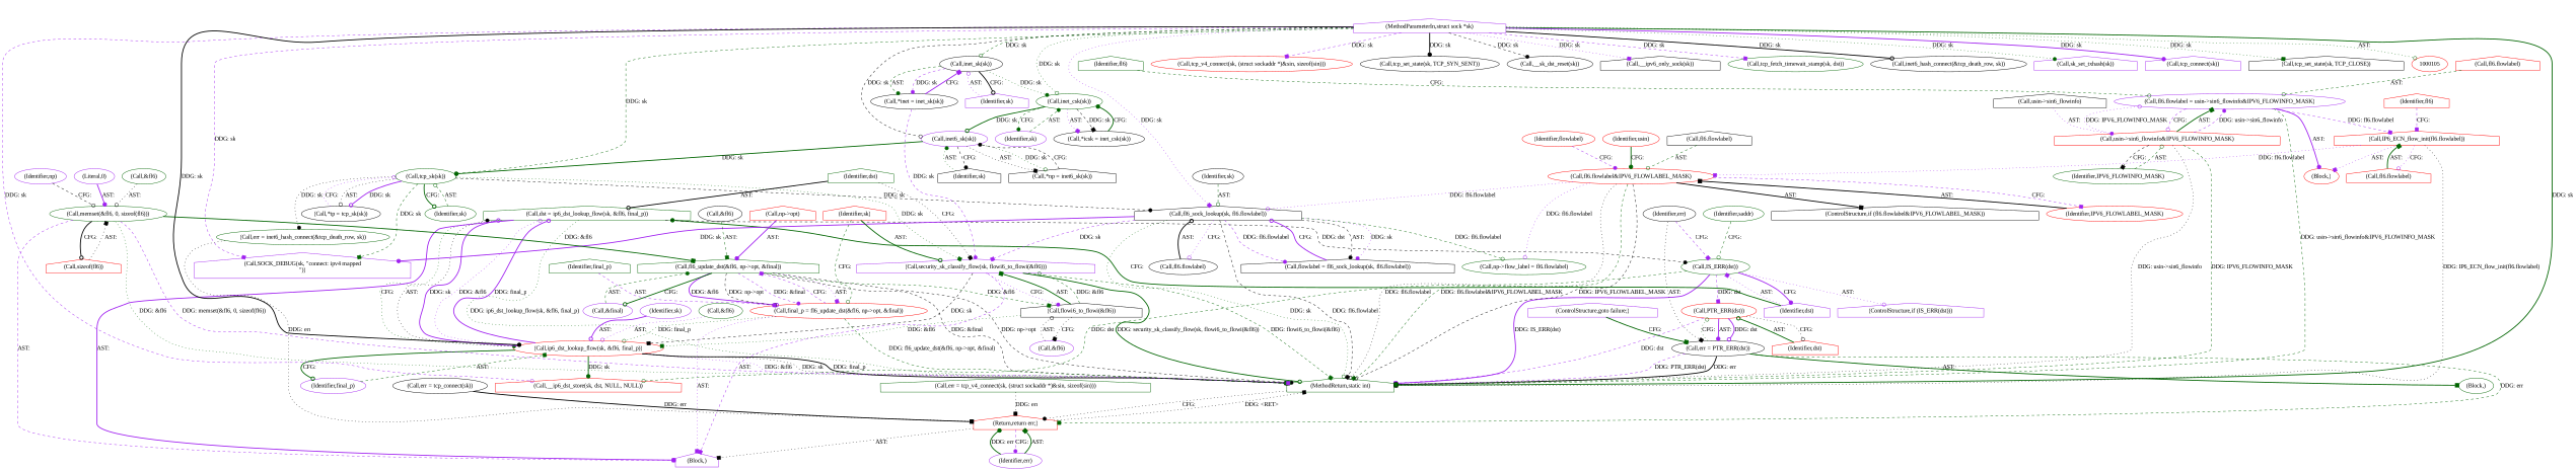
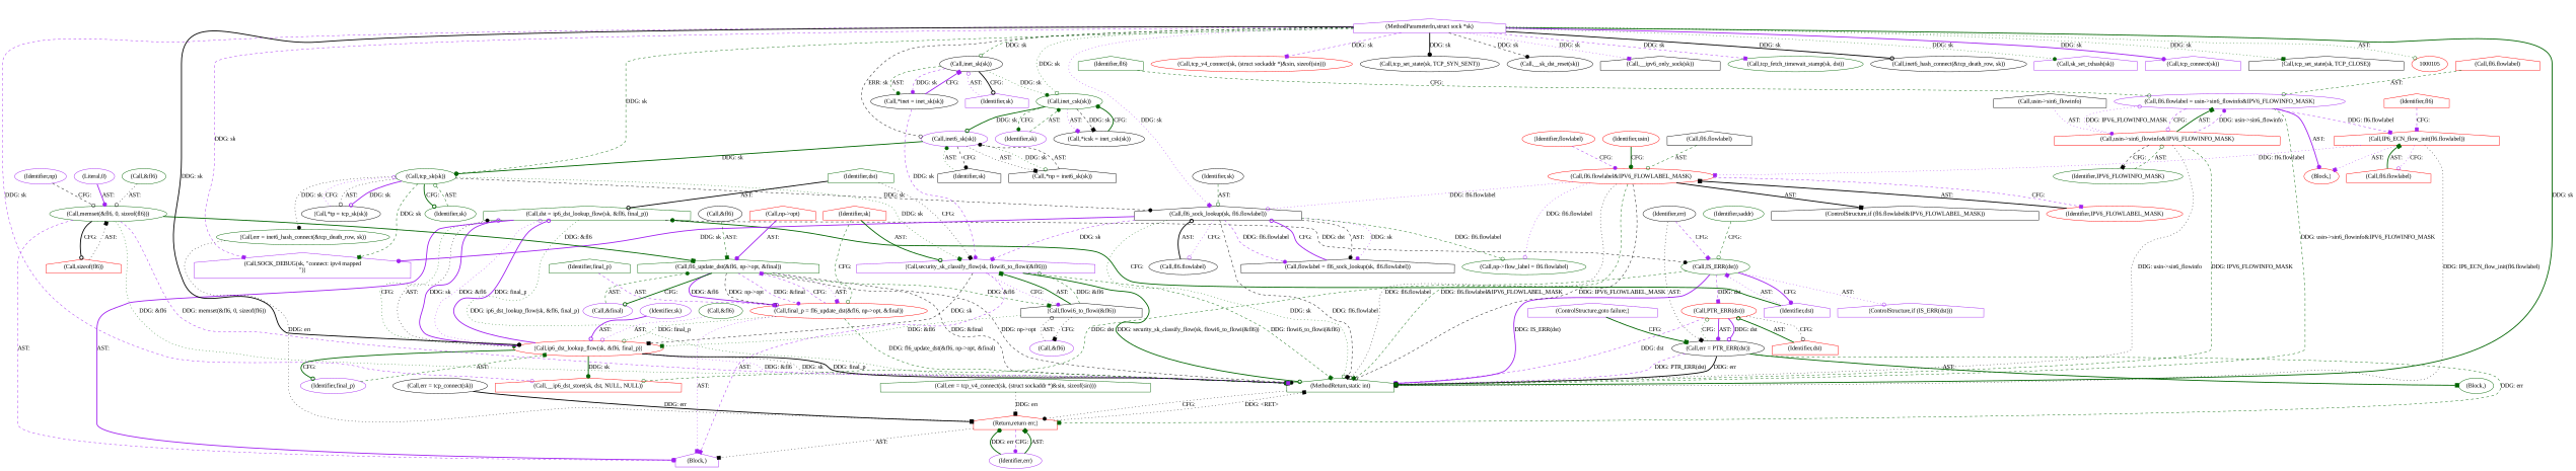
  digraph {
    fontname="Liberation Serif"
    node [color=black fontname="Liberation Serif" shape=ellipse]
    edge [arrowhead=box color=purple fontname="Liberation Serif" style=dashed]
    n1 [color=red label="(Call,PTR_ERR(dst))"]
    n2 [label="(Call,err = PTR_ERR(dst))"]
    n3 [color=red label="(Identifier,dst)" shape=house]
    n4 [color=darkgreen label="(MethodReturn,static int)" shape=house]
    n5 [color=red label="(Return,return err;)" shape=house]
    n6 [color=darkgreen label="(Block,)"]
    n7 [color=darkgreen label="(Call,IS_ERR(dst))"]
    n8 [color=purple label="(Identifier,dst)" shape=house]
    n9 [color=red label="(Call,__ip6_dst_store(sk, dst, NULL, NULL))" shape=house]
    n10 [color=purple label="(ControlStructure,if (IS_ERR(dst)))" shape=house]
    n11 [color=darkgreen label="(Call,dst = ip6_dst_lookup_flow(sk, &fl6, final_p))" shape=house]
    n12 [color=red label="(Call,ip6_dst_lookup_flow(sk, &fl6, final_p))"]
    n13 [color=purple label="(Block,)" shape=house]
    n14 [color=purple label="(Identifier,final_p)"]
    n15 [color=purple label="(Call,security_sk_classify_flow(sk, flowi6_to_flowi(&fl6)))" shape=house]
    n16 [label="(Call,flowi6_to_flowi(&fl6))" shape=house]
    n17 [color=purple label="(Call,&fl6)"]
    n18 [label="(Call,fl6_sock_lookup(sk, fl6.flowlabel))" shape=house]
    n19 [color=purple label="(Call,SOCK_DEBUG(sk, \"connect: ipv4 mapped\n\"))" shape=house]
    n20 [label="(Call,flowlabel = fl6_sock_lookup(sk, fl6.flowlabel))" shape=house]
    n21 [color=darkgreen label="(Call,np->flow_label = fl6.flowlabel)"]
    n22 [label="(Call,fl6.flowlabel)"]
    n23 [color=darkgreen label="(Call,tcp_sk(sk))"]
    n24 [color=darkgreen label="(Identifier,sk)"]
    n25 [label="(Call,*tp = tcp_sk(sk))"]
    n26 [color=darkgreen label="(Call,err = inet6_hash_connect(&tcp_death_row, sk))"]
    n27 [color=purple label="(Call,inet6_sk(sk))"]
    n28 [label="(Call,*np = inet6_sk(sk))" shape=house]
    n29 [label="(Identifier,sk)" shape=house]
    n30 [color=darkgreen label="(Call,inet_csk(sk))"]
    n31 [color=purple label="(Identifier,sk)"]
    n32 [label="(Call,*icsk = inet_csk(sk))"]
    n33 [label="(Call,inet_sk(sk))"]
    n34 [label="(Call,*inet = inet_sk(sk))"]
    n35 [color=purple label="(Identifier,sk)" shape=house]
    n36 [color=purple label="(MethodParameterIn,struct sock *sk)" shape=house]
    n37 [color=red label="(Call,tcp_v4_connect(sk, (struct sockaddr *)&sin, sizeof(sin)))"]
    n38 [label="(Call,tcp_set_state(sk, TCP_SYN_SENT))"]
    n39 [label="(Call,__sk_dst_reset(sk))"]
    n40 [label="(Call,__ipv6_only_sock(sk))" shape=house]
    n41 [color=darkgreen label="(Call,tcp_fetch_timewait_stamp(sk, dst))"]
    n42 [label="(Call,inet6_hash_connect(&tcp_death_row, sk))"]
    n43 [color=purple label="(Call,sk_set_txhash(sk))" shape=house]
    n44 [color=purple label="(Call,tcp_connect(sk))" shape=house]
    n45 [label="(Call,tcp_set_state(sk, TCP_CLOSE))" shape=house]
    1000105 [color=red]
    n47 [color=red label="(Call,fl6.flowlabel&IPV6_FLOWLABEL_MASK)"]
    n48 [label="(ControlStructure,if (fl6.flowlabel&IPV6_FLOWLABEL_MASK))" shape=house]
    n49 [color=red label="(Identifier,IPV6_FLOWLABEL_MASK)"]
    n50 [color=red label="(Call,IP6_ECN_flow_init(fl6.flowlabel))" shape=house]
    n51 [color=red label="(Call,fl6.flowlabel)" shape=house]
    n52 [color=red label="(Block,)"]
    n53 [color=purple label="(Call,fl6.flowlabel = usin->sin6_flowinfo&IPV6_FLOWINFO_MASK)"]
    n54 [color=red label="(Call,usin->sin6_flowinfo&IPV6_FLOWINFO_MASK)" shape=house]
    n55 [color=darkgreen label="(Identifier,IPV6_FLOWINFO_MASK)"]
    n56 [color=darkgreen label="(Call,fl6_update_dst(&fl6, np->opt, &final))" shape=house]
    n57 [color=red label="(Call,final_p = fl6_update_dst(&fl6, np->opt, &final))"]
    n58 [color=purple label="(Call,&final)"]
    n59 [color=darkgreen label="(Call,memset(&fl6, 0, sizeof(fl6)))"]
    n60 [color=red label="(Call,sizeof(fl6))" shape=house]
    n61 [color=purple label="(Identifier,err)"]
    n62 [label="(Call,fl6.flowlabel)" shape=house]
    n63 [color=purple label="(Identifier,np)"]
    n64 [label="(Identifier,sk)"]
    n65 [color=red label="(Call,fl6.flowlabel)" shape=house]
    n66 [label="(Call,err = tcp_connect(sk))"]
    n67 [label="(Call,usin->sin6_flowinfo)" shape=house]
    n68 [color=darkgreen label="(Identifier,fl6)" shape=house]
    n69 [color=purple label="(Identifier,sk)"]
    n70 [color=darkgreen label="(Call,err = tcp_v4_connect(sk, (struct sockaddr *)&sin, sizeof(sin)))" shape=house]
    n71 [color=purple label="(ControlStructure,goto failure;)" shape=house]
    n72 [color=darkgreen label="(Identifier,dst)" shape=house]
    n73 [color=red label="(Identifier,fl6)" shape=house]
    n74 [color=darkgreen label="(Identifier,saddr)"]
    n75 [color=red label="(Identifier,sk)" shape=house]
    n76 [color=red label="(Identifier,flowlabel)"]
    n77 [color=red label="(Call,np->opt)" shape=house]
    n78 [color=purple label="(Literal,0)"]
    n79 [color=darkgreen label="(Call,&fl6)"]
    n80 [color=darkgreen label="(Identifier,final_p)" shape=house]
    n81 [label="(Identifier,err)"]
    n82 [color=darkgreen label="(Call,&fl6)"]
    n83 [label="(Call,&fl6)"]
    n84 [color=red label="(Identifier,usin)"]
    n1 -> n2 [arrowhead=dot label="AST: " style=bold]
    n1 -> n2 [arrowhead=odot label="DDG: dst" style=bold]
    n1 -> n3 [arrowhead=odot color=black label="CFG: " style=dotted]
    n1 -> n4 [label="DDG: dst"]
    n2 -> n1 [arrowhead=odot color=darkgreen label="CFG: " style=dotted]
    n2 -> n4 [arrowhead=dot color=black label="DDG: err" style=bold]
    n2 -> n4 [arrowhead=dot label="DDG: PTR_ERR(dst)"]
    n2 -> n5 [color=darkgreen label="DDG: err"]
    n2 -> n6 [color=darkgreen label="AST: " style=bold]
    n3 -> n1 [arrowhead=odot color=darkgreen label="AST: " style=bold]
    n4 -> n5 [arrowhead=dot color=black label="CFG: " style=dotted]
    n5 -> n4 [color=black label="DDG: <RET>" style=dotted]
    n5 -> n13 [color=black label="AST: " style=dotted]
    n5 -> n61 [arrowhead=dot label="CFG: "]
    n7 -> n1 [label="DDG: dst"]
    n7 -> n4 [arrowhead=odot label="DDG: IS_ERR(dst)" style=bold]
    n7 -> n8 [arrowhead=dot label="CFG: " style=bold]
    n7 -> n9 [arrowhead=odot color=darkgreen label="DDG: dst"]
    n7 -> n10 [arrowhead=odot label="AST: " style=dotted]
    n8 -> n7 [label="AST: " style=dotted]
    n8 -> n11 [arrowhead=dot color=darkgreen label="CFG: " style=bold]
    n11 -> n4 [color=darkgreen label="DDG: ip6_dst_lookup_flow(sk, &fl6, final_p)" style=dotted]
    n11 -> n7 [arrowhead=dot color=black label="DDG: dst"]
    n11 -> n12 [arrowhead=dot color=darkgreen label="CFG: " style=dotted]
    n11 -> n13 [arrowhead=odot label="AST: " style=bold]
    n12 -> n4 [arrowhead=dot label="DDG: &fl6" style=dotted]
    n12 -> n4 [color=black label="DDG: sk" style=dotted]
    n12 -> n4 [color=black label="DDG: final_p" style=bold]
    n12 -> n9 [arrowhead=dot color=darkgreen label="DDG: sk" style=bold]
    n12 -> n11 [arrowhead=dot color=black label="AST: " style=dotted]
    n12 -> n11 [arrowhead=odot label="DDG: sk" style=bold]
    n12 -> n11 [arrowhead=odot label="DDG: &fl6" style=dotted]
    n12 -> n11 [arrowhead=odot label="DDG: final_p" style=bold]
    n12 -> n14 [arrowhead=odot color=darkgreen label="CFG: " style=bold]
    n14 -> n12 [color=darkgreen label="AST: "]
    n15 -> n4 [color=darkgreen label="DDG: flowi6_to_flowi(&fl6)"]
    n15 -> n4 [arrowhead=odot color=darkgreen label="DDG: security_sk_classify_flow(sk, flowi6_to_flowi(&fl6))" style=bold]
    n15 -> n12 [color=black label="DDG: sk"]
    n15 -> n13 [label="AST: "]
    n15 -> n16 [arrowhead=dot label="CFG: " style=dotted]
    n16 -> n12 [color=darkgreen label="DDG: &fl6" style=dotted]
    n16 -> n15 [color=darkgreen label="AST: " style=bold]
    n16 -> n15 [arrowhead=odot color=darkgreen label="DDG: &fl6"]
    n16 -> n17 [color=black label="CFG: " style=dotted]
    n17 -> n16 [arrowhead=odot color=black label="AST: " style=dotted]
    n18 -> n4 [arrowhead=odot color=darkgreen label="DDG: sk" style=dotted]
    n18 -> n4 [color=black label="DDG: fl6.flowlabel"]
    n18 -> n15 [label="DDG: sk"]
    n18 -> n19 [arrowhead=dot label="DDG: sk" style=bold]
    n18 -> n20 [arrowhead=dot color=black label="AST: "]
    n18 -> n20 [arrowhead=dot label="DDG: sk" style=dotted]
    n18 -> n20 [arrowhead=dot label="DDG: fl6.flowlabel"]
    n18 -> n21 [arrowhead=odot color=darkgreen label="DDG: fl6.flowlabel"]
    n18 -> n22 [arrowhead=odot label="CFG: " style=dotted]
    n20 -> n18 [arrowhead=odot label="CFG: " style=bold]
    n22 -> n18 [arrowhead=odot color=black label="AST: " style=bold]
    n23 -> n15 [color=darkgreen label="DDG: sk" style=dotted]
    n23 -> n18 [arrowhead=dot color=black label="DDG: sk"]
    n23 -> n19 [color=darkgreen label="DDG: sk"]
    n23 -> n24 [arrowhead=odot color=darkgreen label="CFG: " style=bold]
    n23 -> n25 [arrowhead=odot color=black label="AST: " style=dotted]
    n23 -> n25 [arrowhead=odot label="DDG: sk" style=bold]
    n23 -> n26 [arrowhead=dot color=black label="DDG: sk" style=dotted]
    n24 -> n23 [arrowhead=odot color=darkgreen label="AST: "]
    n25 -> n23 [arrowhead=odot label="CFG: " style=dotted]
    n26 -> n5 [arrowhead=dot color=black label="DDG: err" style=dotted]
    n27 -> n23 [arrowhead=dot color=darkgreen label="DDG: sk" style=bold]
    n27 -> n28 [color=black label="AST: " style=dotted]
    n27 -> n28 [arrowhead=odot color=darkgreen label="DDG: sk" style=dotted]
    n27 -> n29 [arrowhead=dot color=black label="CFG: "]
-   n28 -> n27 [arrowhead=dot color=black label="CFG: "]
+   n28 -> n27 [arrowhead=dot color=black label="AST: "]
    n29 -> n27 [arrowhead=dot color=darkgreen label="AST: " style=dotted]
    n30 -> n27 [arrowhead=odot color=darkgreen label="DDG: sk" style=bold]
    n30 -> n31 [arrowhead=dot color=darkgreen label="CFG: "]
    n30 -> n32 [label="AST: " style=dotted]
    n30 -> n32 [color=black label="DDG: sk"]
    n31 -> n30 [arrowhead=dot color=darkgreen label="AST: "]
    n32 -> n30 [arrowhead=dot color=darkgreen label="CFG: " style=bold]
    n33 -> n30 [arrowhead=dot color=darkgreen label="DDG: sk" style=dotted]
    n33 -> n34 [arrowhead=dot color=darkgreen label="AST: "]
    n33 -> n34 [arrowhead=dot label="DDG: sk"]
    n33 -> n35 [arrowhead=odot color=black label="CFG: " style=bold]
    n34 -> n15 [arrowhead=dot label="DDG: sk"]
    n34 -> n33 [label="CFG: " style=bold]
    n35 -> n33 [arrowhead=odot label="AST: " style=dotted]
    n36 -> n4 [arrowhead=dot color=darkgreen label="DDG: sk" style=bold]
    n36 -> n9 [arrowhead=odot label="DDG: sk"]
    n36 -> n12 [arrowhead=dot color=black label="DDG: sk" style=bold]
    n36 -> n18 [label="DDG: sk" style=dotted]
    n36 -> n19 [label="DDG: sk"]
    n36 -> n23 [arrowhead=odot color=darkgreen label="DDG: sk"]
-   n36 -> n27 [arrowhead=odot color=black label="DDG: sk"]
+   n36 -> n27 [arrowhead=odot color=black label="ERR: sk"]
    n36 -> n30 [arrowhead=odot color=darkgreen label="DDG: sk" style=dotted]
    n36 -> n33 [arrowhead=odot color=darkgreen label="DDG: sk"]
    n36 -> n37 [label="DDG: sk"]
    n36 -> n38 [arrowhead=dot color=black label="DDG: sk" style=bold]
    n36 -> n39 [arrowhead=dot color=black label="DDG: sk"]
    n36 -> n40 [label="DDG: sk" style=dotted]
    n36 -> n41 [label="DDG: sk"]
    n36 -> n42 [arrowhead=odot color=black label="DDG: sk" style=bold]
    n36 -> n43 [arrowhead=dot color=darkgreen label="DDG: sk" style=dotted]
    n36 -> n44 [arrowhead=dot label="DDG: sk" style=bold]
    n36 -> n45 [color=darkgreen label="DDG: sk" style=dotted]
    n36 -> 1000105 [arrowhead=odot color=darkgreen label="AST: " style=dotted]
    n47 -> n4 [arrowhead=odot color=black label="DDG: fl6.flowlabel" style=dotted]
    n47 -> n4 [color=darkgreen label="DDG: fl6.flowlabel&IPV6_FLOWLABEL_MASK"]
    n47 -> n4 [arrowhead=odot color=black label="DDG: IPV6_FLOWLABEL_MASK"]
    n47 -> n18 [arrowhead=odot label="DDG: fl6.flowlabel" style=dotted]
    n47 -> n21 [arrowhead=odot label="DDG: fl6.flowlabel" style=dotted]
    n47 -> n48 [color=black label="AST: " style=bold]
    n47 -> n49 [label="CFG: "]
    n49 -> n47 [color=black label="AST: " style=bold]
    n50 -> n4 [color=black label="DDG: IP6_ECN_flow_init(fl6.flowlabel)" style=dotted]
    n50 -> n47 [label="DDG: fl6.flowlabel" style=dotted]
    n50 -> n51 [arrowhead=odot label="CFG: " style=dotted]
    n50 -> n52 [label="AST: " style=dotted]
    n51 -> n50 [color=darkgreen label="AST: " style=bold]
    n53 -> n4 [arrowhead=dot color=darkgreen label="DDG: usin->sin6_flowinfo&IPV6_FLOWINFO_MASK"]
    n53 -> n50 [label="DDG: fl6.flowlabel"]
    n53 -> n52 [arrowhead=dot label="AST: " style=bold]
    n53 -> n54 [arrowhead=odot label="CFG: "]
    n54 -> n4 [color=black label="DDG: usin->sin6_flowinfo" style=dotted]
    n54 -> n4 [color=darkgreen label="DDG: IPV6_FLOWINFO_MASK"]
    n54 -> n53 [color=darkgreen label="AST: " style=bold]
    n54 -> n53 [arrowhead=dot label="DDG: usin->sin6_flowinfo"]
    n54 -> n53 [arrowhead=odot label="DDG: IPV6_FLOWINFO_MASK" style=dotted]
    n54 -> n55 [color=black label="CFG: "]
    n55 -> n54 [arrowhead=odot color=darkgreen label="AST: "]
    n56 -> n4 [color=black label="DDG: &final"]
    n56 -> n4 [arrowhead=dot color=black label="DDG: np->opt"]
    n56 -> n16 [color=darkgreen label="DDG: &fl6"]
    n56 -> n57 [label="AST: " style=dotted]
    n56 -> n57 [arrowhead=odot label="DDG: &fl6" style=bold]
    n56 -> n57 [arrowhead=dot color=black label="DDG: np->opt"]
    n56 -> n57 [arrowhead=dot label="DDG: &final"]
    n56 -> n58 [arrowhead=odot color=darkgreen label="CFG: " style=bold]
    n57 -> n4 [arrowhead=dot color=darkgreen label="DDG: fl6_update_dst(&fl6, np->opt, &final)"]
    n57 -> n12 [arrowhead=odot color=darkgreen label="DDG: final_p" style=dotted]
    n57 -> n13 [label="AST: " style=dotted]
    n57 -> n56 [label="CFG: "]
    n58 -> n56 [arrowhead=dot color=darkgreen label="AST: "]
    n59 -> n4 [color=darkgreen label="DDG: &fl6" style=dotted]
    n59 -> n4 [label="DDG: memset(&fl6, 0, sizeof(fl6))"]
    n59 -> n13 [label="AST: "]
    n59 -> n56 [color=darkgreen label="DDG: &fl6" style=bold]
    n59 -> n60 [arrowhead=odot color=black label="CFG: " style=bold]
    n60 -> n59 [color=black label="AST: " style=dotted]
    n61 -> n5 [color=darkgreen label="AST: " style=bold]
    n61 -> n5 [arrowhead=dot color=darkgreen label="DDG: err" style=bold]
    n62 -> n47 [arrowhead=odot color=darkgreen label="AST: "]
    n63 -> n59 [arrowhead=odot color=black label="CFG: "]
    n64 -> n18 [arrowhead=odot color=darkgreen label="AST: "]
    n65 -> n53 [arrowhead=odot color=darkgreen label="AST: "]
    n66 -> n5 [color=black label="DDG: err" style=bold]
    n67 -> n54 [arrowhead=dot label="AST: " style=dotted]
    n68 -> n53 [arrowhead=odot color=darkgreen label="CFG: "]
    n69 -> n12 [arrowhead=odot label="AST: " style=bold]
    n70 -> n5 [color=black label="DDG: err" style=dotted]
    n71 -> n2 [color=darkgreen label="CFG: " style=bold]
    n72 -> n11 [arrowhead=odot color=black label="AST: " style=bold]
    n72 -> n15 [color=black label="CFG: " style=dotted]
    n73 -> n50 [label="CFG: "]
    n74 -> n7 [arrowhead=odot color=darkgreen label="CFG: "]
    n75 -> n15 [arrowhead=odot color=darkgreen label="AST: " style=bold]
    n75 -> n57 [arrowhead=odot color=darkgreen label="CFG: "]
    n76 -> n47 [arrowhead=dot label="CFG: "]
    n77 -> n56 [arrowhead=dot label="AST: " style=bold]
    n78 -> n59 [arrowhead=dot label="AST: " style=bold]
    n79 -> n59 [arrowhead=odot color=black label="AST: " style=dotted]
    n80 -> n57 [label="AST: "]
    n81 -> n2 [color=black label="AST: " style=dotted]
    n81 -> n7 [label="CFG: "]
    n82 -> n12 [arrowhead=odot label="AST: " style=dotted]
    n83 -> n56 [color=darkgreen label="AST: "]
    n84 -> n47 [arrowhead=dot color=darkgreen label="CFG: " style=bold]
  }
